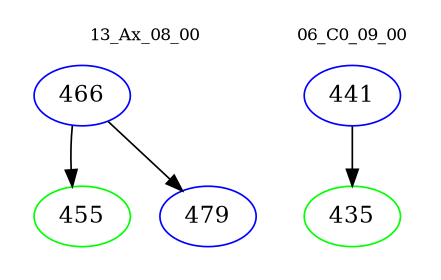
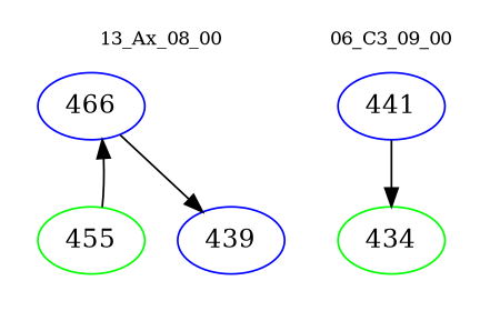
  digraph {
    node [color=blue]
    edge [color=black]
    n1 [label=466]
    n2 [color=green label=455]
-   n3 [label=479]
+   n3 [label=439]
    n4 [label=441]
-   n5 [color=green label=435]
+   n5 [color=green label=434]
    subgraph cluster_1 {
      color=white
      fontsize=10
      label="13_Ax_08_00"
      n1
      n2
      n3
    }
    subgraph cluster_2 {
      color=white
      fontsize=10
-     label="06_C0_09_00"
+     label="06_C3_09_00"
      n4
      n5
    }
-   n1 -> n2
+   n2 -> n1
    n1 -> n3
    n4 -> n5
  }
